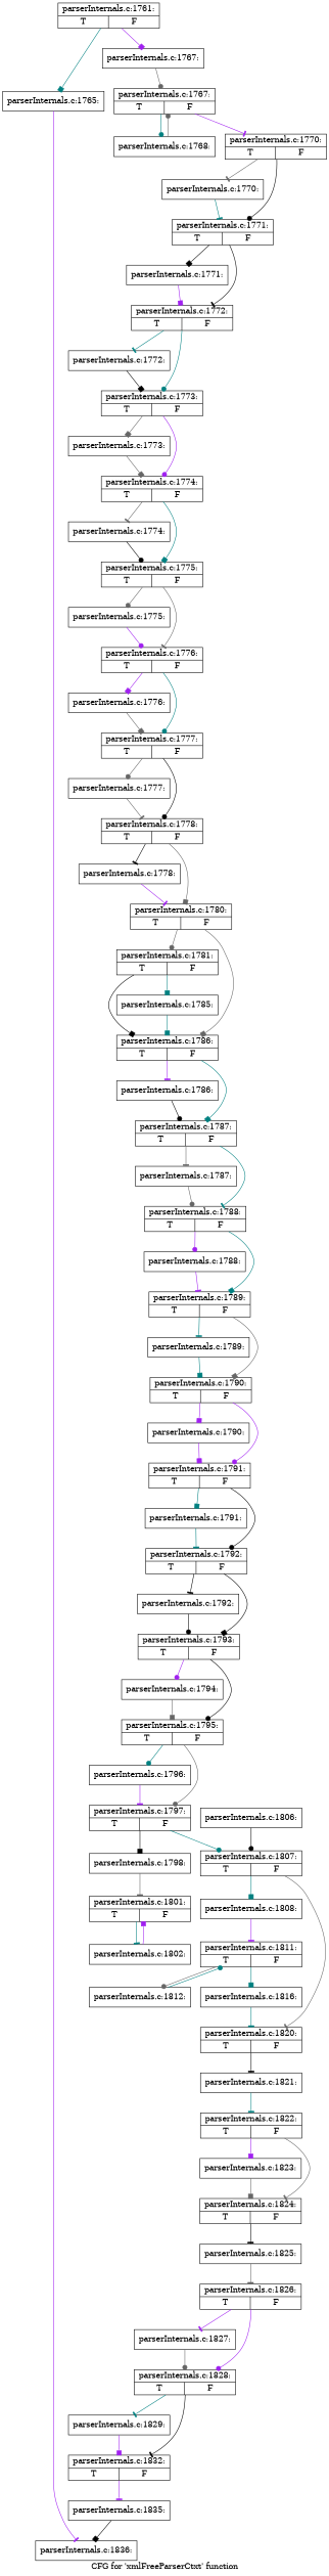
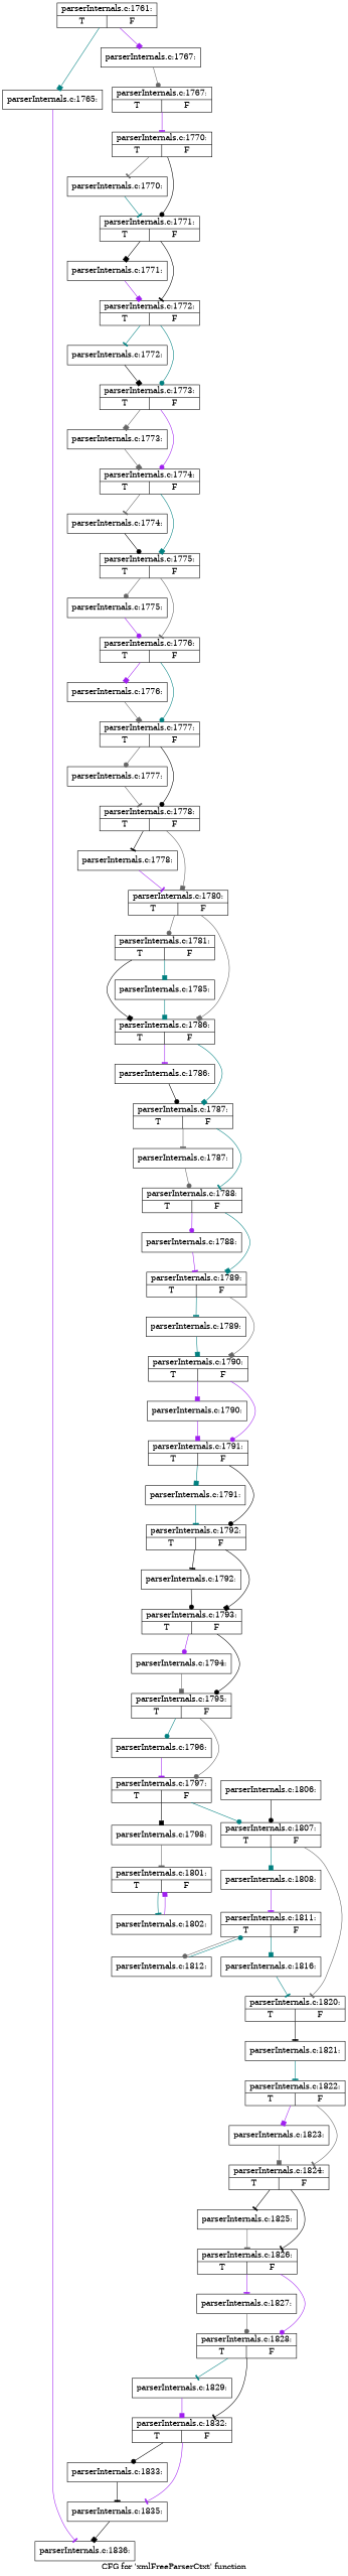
  digraph {
    label="CFG for 'xmlFreeParserCtxt' function"
    node [shape=record]
    edge [arrowhead=tee color=gray40]
    n1 [label="{parserInternals.c:1761:|{<s0>T|<s1>F}}"]
    n2 [label="{parserInternals.c:1765:}"]
    n3 [label="{parserInternals.c:1767:}"]
    n4 [label="{parserInternals.c:1836:}"]
    n5 [label="{parserInternals.c:1767:|{<s0>T|<s1>F}}"]
-   n6 [label="{parserInternals.c:1768:}"]
    n7 [label="{parserInternals.c:1770:|{<s0>T|<s1>F}}"]
    n8 [label="{parserInternals.c:1770:}"]
    n9 [label="{parserInternals.c:1771:|{<s0>T|<s1>F}}"]
    n10 [label="{parserInternals.c:1771:}"]
    n11 [label="{parserInternals.c:1772:|{<s0>T|<s1>F}}"]
    n12 [label="{parserInternals.c:1772:}"]
    n13 [label="{parserInternals.c:1773:|{<s0>T|<s1>F}}"]
    n14 [label="{parserInternals.c:1773:}"]
    n15 [label="{parserInternals.c:1774:|{<s0>T|<s1>F}}"]
    n16 [label="{parserInternals.c:1774:}"]
    n17 [label="{parserInternals.c:1775:|{<s0>T|<s1>F}}"]
    n18 [label="{parserInternals.c:1775:}"]
    n19 [label="{parserInternals.c:1776:|{<s0>T|<s1>F}}"]
    n20 [label="{parserInternals.c:1776:}"]
    n21 [label="{parserInternals.c:1777:|{<s0>T|<s1>F}}"]
    n22 [label="{parserInternals.c:1777:}"]
    n23 [label="{parserInternals.c:1778:|{<s0>T|<s1>F}}"]
    n24 [label="{parserInternals.c:1778:}"]
    n25 [label="{parserInternals.c:1780:|{<s0>T|<s1>F}}"]
    n26 [label="{parserInternals.c:1781:|{<s0>T|<s1>F}}"]
    n27 [label="{parserInternals.c:1786:|{<s0>T|<s1>F}}"]
    n28 [label="{parserInternals.c:1785:}"]
    n29 [label="{parserInternals.c:1786:}"]
    n30 [label="{parserInternals.c:1787:|{<s0>T|<s1>F}}"]
    n31 [label="{parserInternals.c:1787:}"]
    n32 [label="{parserInternals.c:1788:|{<s0>T|<s1>F}}"]
    n33 [label="{parserInternals.c:1788:}"]
    n34 [label="{parserInternals.c:1789:|{<s0>T|<s1>F}}"]
    n35 [label="{parserInternals.c:1789:}"]
    n36 [label="{parserInternals.c:1790:|{<s0>T|<s1>F}}"]
    n37 [label="{parserInternals.c:1790:}"]
    n38 [label="{parserInternals.c:1791:|{<s0>T|<s1>F}}"]
    n39 [label="{parserInternals.c:1791:}"]
    n40 [label="{parserInternals.c:1792:|{<s0>T|<s1>F}}"]
    n41 [label="{parserInternals.c:1792:}"]
    n42 [label="{parserInternals.c:1793:|{<s0>T|<s1>F}}"]
    n43 [label="{parserInternals.c:1794:}"]
    n44 [label="{parserInternals.c:1795:|{<s0>T|<s1>F}}"]
    n45 [label="{parserInternals.c:1796:}"]
    n46 [label="{parserInternals.c:1797:|{<s0>T|<s1>F}}"]
    n47 [label="{parserInternals.c:1798:}"]
    n48 [label="{parserInternals.c:1807:|{<s0>T|<s1>F}}"]
    n49 [label="{parserInternals.c:1801:|{<s0>T|<s1>F}}"]
    n50 [label="{parserInternals.c:1808:}"]
    n51 [label="{parserInternals.c:1820:|{<s0>T|<s1>F}}"]
    n52 [label="{parserInternals.c:1802:}"]
    n53 [label="{parserInternals.c:1811:|{<s0>T|<s1>F}}"]
    n54 [label="{parserInternals.c:1821:}"]
    n55 [label="{parserInternals.c:1806:}"]
    n56 [label="{parserInternals.c:1812:}"]
    n57 [label="{parserInternals.c:1816:}"]
    n58 [label="{parserInternals.c:1822:|{<s0>T|<s1>F}}"]
    n59 [label="{parserInternals.c:1823:}"]
    n60 [label="{parserInternals.c:1824:|{<s0>T|<s1>F}}"]
    n61 [label="{parserInternals.c:1825:}"]
    n62 [label="{parserInternals.c:1826:|{<s0>T|<s1>F}}"]
    n63 [label="{parserInternals.c:1827:}"]
    n64 [label="{parserInternals.c:1828:|{<s0>T|<s1>F}}"]
    n65 [label="{parserInternals.c:1829:}"]
    n66 [label="{parserInternals.c:1832:|{<s0>T|<s1>F}}"]
+   n67 [label="{parserInternals.c:1833:}"]
    n68 [label="{parserInternals.c:1835:}"]
    n1 -> n2 [arrowhead=box color=teal]
    n1 -> n3 [arrowhead=box color=purple]
    n2 -> n4 [color=purple]
    n3 -> n5 [arrowhead=dot]
-   n5 -> n6 [arrowhead=dot color=teal]
    n5 -> n7 [color=purple]
-   n6 -> n5 [arrowhead=dot]
    n7 -> n8
    n7 -> n9 [arrowhead=dot color=black]
    n8 -> n9 [color=teal]
    n9 -> n10 [arrowhead=box color=black]
    n9 -> n11 [color=black]
    n10 -> n11 [arrowhead=box color=purple]
    n11 -> n12 [color=teal]
    n11 -> n13 [arrowhead=dot color=teal]
    n12 -> n13 [arrowhead=box color=black]
    n13 -> n14 [arrowhead=box]
    n13 -> n15 [arrowhead=dot color=purple]
    n14 -> n15 [arrowhead=box]
    n15 -> n16
    n15 -> n17 [arrowhead=box color=teal]
    n16 -> n17 [arrowhead=dot color=black]
    n17 -> n18 [arrowhead=dot]
    n17 -> n19
    n18 -> n19 [arrowhead=dot color=purple]
    n19 -> n20 [arrowhead=box color=purple]
    n19 -> n21 [arrowhead=dot color=teal]
    n20 -> n21 [arrowhead=box]
    n21 -> n22 [arrowhead=dot]
    n21 -> n23 [arrowhead=dot color=black]
    n22 -> n23
    n23 -> n24 [color=black]
    n23 -> n25 [arrowhead=box]
    n24 -> n25 [color=purple]
    n25 -> n26 [arrowhead=dot]
    n25 -> n27 [arrowhead=box]
    n26 -> n27 [arrowhead=box color=black]
    n26 -> n28 [arrowhead=box color=teal]
    n27 -> n29 [color=purple]
    n27 -> n30 [arrowhead=box color=teal]
    n28 -> n27 [arrowhead=box color=teal]
    n29 -> n30 [arrowhead=dot color=black]
    n30 -> n31
    n30 -> n32 [color=teal]
    n31 -> n32 [arrowhead=dot]
    n32 -> n33 [arrowhead=dot color=purple]
    n32 -> n34 [arrowhead=box color=teal]
    n33 -> n34 [color=purple]
    n34 -> n35 [color=teal]
    n34 -> n36 [arrowhead=box]
    n35 -> n36 [arrowhead=box color=teal]
    n36 -> n37 [arrowhead=box color=purple]
    n36 -> n38 [arrowhead=dot color=purple]
    n37 -> n38 [arrowhead=box color=purple]
    n38 -> n39 [arrowhead=box color=teal]
    n38 -> n40 [arrowhead=dot color=black]
    n39 -> n40 [color=teal]
    n40 -> n41 [color=black]
    n40 -> n42 [arrowhead=box color=black]
    n41 -> n42 [arrowhead=dot color=black]
    n42 -> n43 [arrowhead=dot color=purple]
    n42 -> n44 [arrowhead=dot color=black]
    n43 -> n44 [arrowhead=box]
    n44 -> n45 [arrowhead=dot color=teal]
    n44 -> n46 [arrowhead=dot]
    n45 -> n46 [color=purple]
    n46 -> n47 [arrowhead=box color=black]
    n46 -> n48 [arrowhead=dot color=teal]
    n47 -> n49
    n48 -> n50 [arrowhead=box color=teal]
    n48 -> n51
    n49 -> n52 [color=teal]
    n50 -> n53 [color=purple]
    n51 -> n54 [color=black]
    n52 -> n49 [arrowhead=box color=purple]
    n53 -> n56 [arrowhead=dot]
    n53 -> n57 [arrowhead=box color=teal]
    n54 -> n58 [color=teal]
    n55 -> n48 [arrowhead=dot color=black]
    n56 -> n53 [arrowhead=dot color=teal]
    n57 -> n51 [color=teal]
    n58 -> n59 [arrowhead=box color=purple]
    n58 -> n60
    n59 -> n60 [arrowhead=box]
    n60 -> n61 [color=black]
+   n60 -> n62 [color=black]
    n61 -> n62
    n62 -> n63 [color=purple]
    n62 -> n64 [arrowhead=dot color=purple]
    n63 -> n64 [arrowhead=dot]
    n64 -> n65 [color=teal]
    n64 -> n66 [color=black]
    n65 -> n66 [arrowhead=box color=purple]
+   n66 -> n67 [arrowhead=dot color=black]
    n66 -> n68 [color=purple]
+   n67 -> n68 [color=black]
    n68 -> n4 [arrowhead=box color=black]
  }
